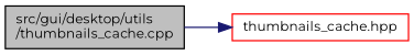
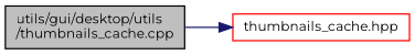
  digraph {
    rankdir=LR
    fontname=Montserrat
    node [fontname=Montserrat fontsize=10 shape=record style=filled]
-   n1 [color=black fillcolor=grey75 fontcolor=black height=0.2 label="src/gui/desktop/utils\l/thumbnails_cache.cpp" width=0.4]
+   n1 [color=black fillcolor=grey75 fontcolor=black height=0.2 label="utils/gui/desktop/utils\l/thumbnails_cache.cpp" width=0.4]
    n2 [color=red fillcolor=white height=0.2 label="thumbnails_cache.hpp" width=0.4]
    n1 -> n2 [color=midnightblue fontname=Montserrat fontsize=10 labelfontname=Helvetica labelfontsize=10 style=solid]
  }
